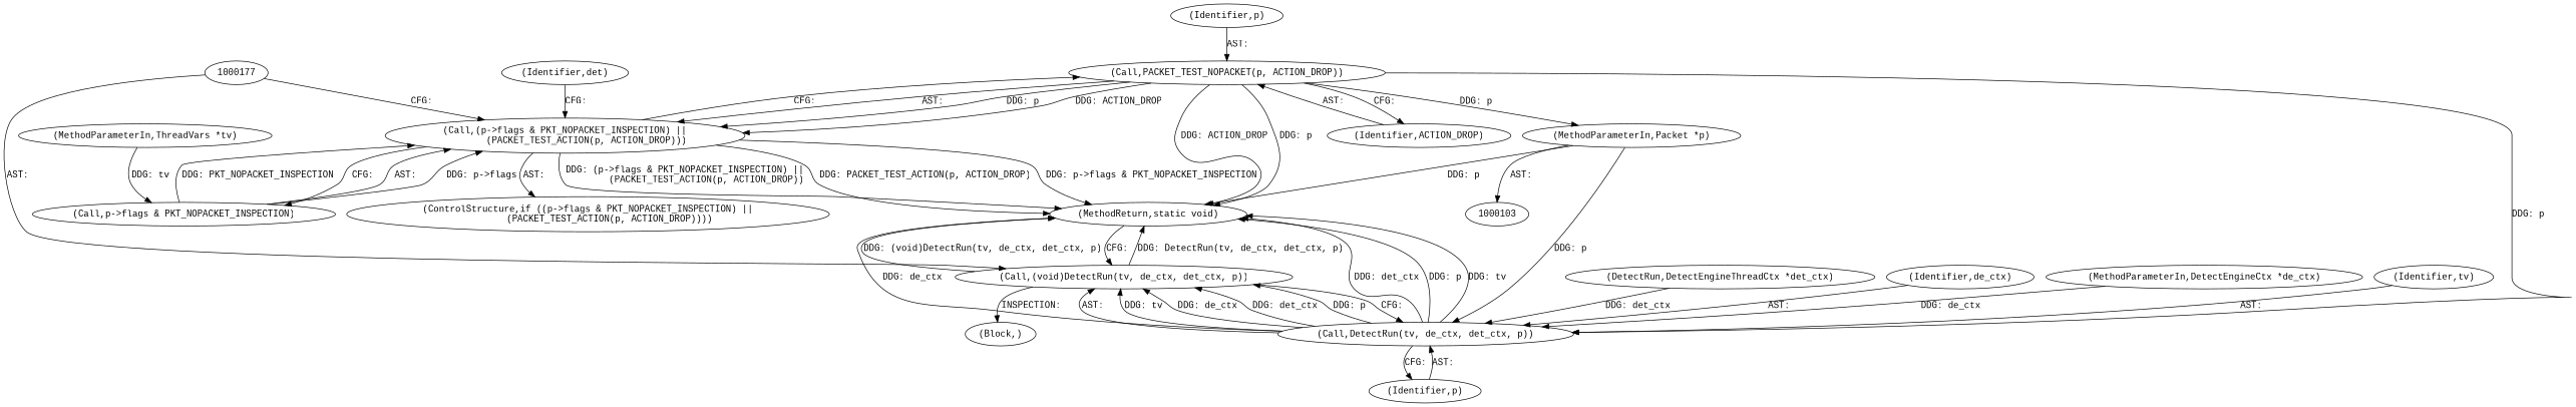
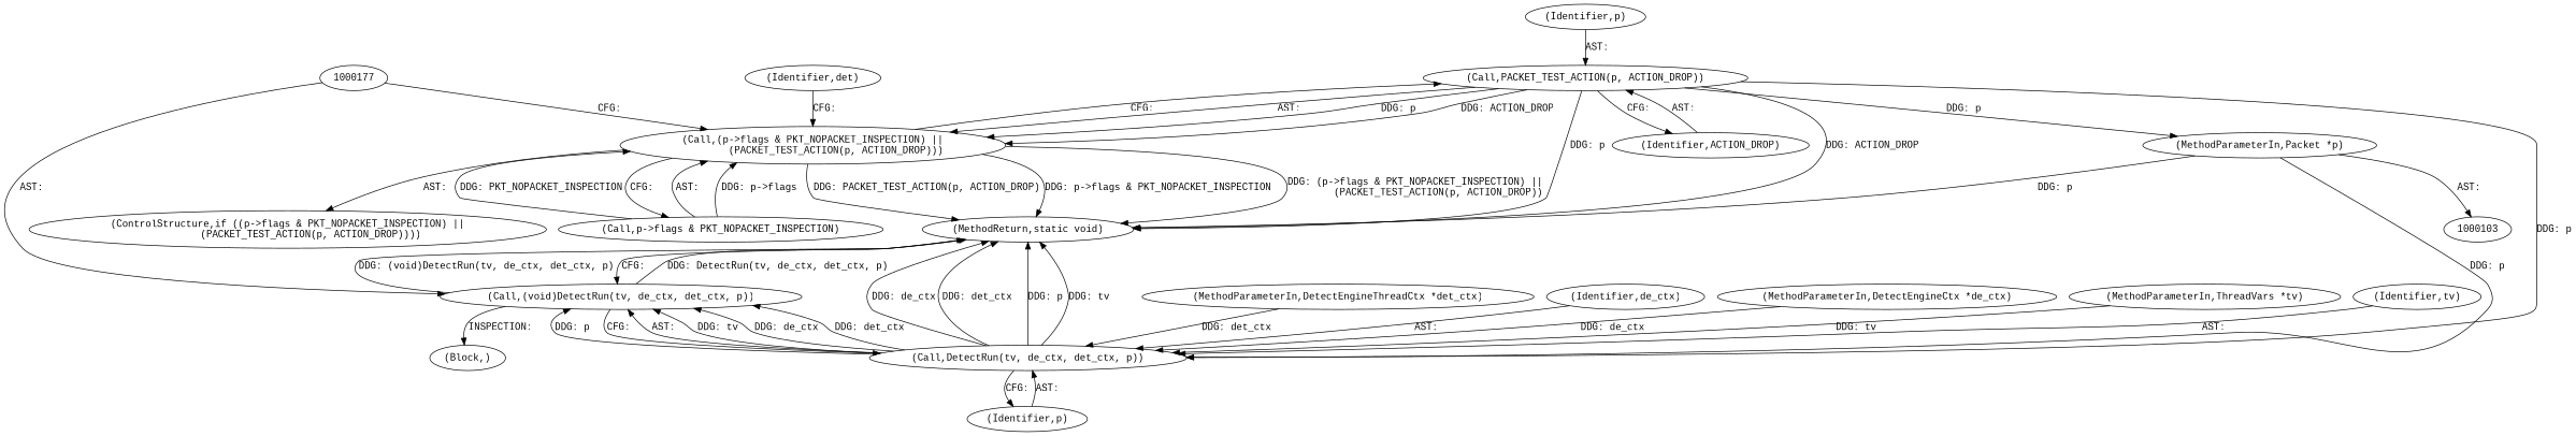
  digraph {
    fontname="Liberation Mono"
    node [fontname="Liberation Mono"]
    edge [fontname="Liberation Mono"]
-   n1 [label="(Call,PACKET_TEST_NOPACKET(p, ACTION_DROP))"]
+   n1 [label="(Call,PACKET_TEST_ACTION(p, ACTION_DROP))"]
    n2 [label="(Call,(p->flags & PKT_NOPACKET_INSPECTION) ||\n        (PACKET_TEST_ACTION(p, ACTION_DROP)))"]
    n3 [label="(Call,DetectRun(tv, de_ctx, det_ctx, p))"]
    n4 [label="(MethodReturn,static void)"]
    n5 [label="(Identifier,ACTION_DROP)"]
    n6 [label="(MethodParameterIn,Packet *p)"]
    n7 [label="(Call,p->flags & PKT_NOPACKET_INSPECTION)"]
    n8 [label="(ControlStructure,if ((p->flags & PKT_NOPACKET_INSPECTION) ||\n        (PACKET_TEST_ACTION(p, ACTION_DROP))))"]
    n9 [label="(Call,(void)DetectRun(tv, de_ctx, det_ctx, p))"]
    n10 [label="(Identifier,p)"]
    1000103
    n12 [label="(Block,)"]
-   n13 [label="(DetectRun,DetectEngineThreadCtx *det_ctx)"]
+   n13 [label="(MethodParameterIn,DetectEngineThreadCtx *det_ctx)"]
    n14 [label="(Identifier,det)"]
    n15 [label="(Identifier,de_ctx)"]
    n16 [label="(MethodParameterIn,DetectEngineCtx *de_ctx)"]
    n17 [label="(MethodParameterIn,ThreadVars *tv)"]
    n18 [label="(Identifier,tv)"]
    n19 [label="(Identifier,p)"]
    1000177
    n1 -> n2 [label="AST: "]
    n1 -> n2 [label="DDG: p"]
    n1 -> n2 [label="DDG: ACTION_DROP"]
    n1 -> n3 [label="DDG: p"]
    n1 -> n4 [label="DDG: ACTION_DROP"]
    n1 -> n4 [label="DDG: p"]
    n1 -> n5 [label="CFG: "]
    n1 -> n6 [label="DDG: p"]
    n2 -> n1 [label="CFG: "]
    n2 -> n4 [label="DDG: (p->flags & PKT_NOPACKET_INSPECTION) ||\n        (PACKET_TEST_ACTION(p, ACTION_DROP))"]
    n2 -> n4 [label="DDG: PACKET_TEST_ACTION(p, ACTION_DROP)"]
    n2 -> n4 [label="DDG: p->flags & PKT_NOPACKET_INSPECTION"]
    n2 -> n7 [label="CFG: "]
    n2 -> n8 [label="AST: "]
    n3 -> n4 [label="DDG: det_ctx"]
    n3 -> n4 [label="DDG: p"]
    n3 -> n4 [label="DDG: tv"]
    n3 -> n4 [label="DDG: de_ctx"]
    n3 -> n9 [label="AST: "]
    n3 -> n9 [label="DDG: tv"]
    n3 -> n9 [label="DDG: de_ctx"]
    n3 -> n9 [label="DDG: det_ctx"]
    n3 -> n9 [label="DDG: p"]
    n3 -> n10 [label="CFG: "]
    n4 -> n9 [label="CFG: "]
    n5 -> n1 [label="AST: "]
    n6 -> n3 [label="DDG: p"]
    n6 -> n4 [label="DDG: p"]
    n6 -> 1000103 [label="AST: "]
    n7 -> n2 [label="AST: "]
    n7 -> n2 [label="DDG: p->flags"]
    n7 -> n2 [label="DDG: PKT_NOPACKET_INSPECTION"]
    n9 -> n3 [label="CFG: "]
    n9 -> n4 [label="DDG: DetectRun(tv, de_ctx, det_ctx, p)"]
    n9 -> n4 [label="DDG: (void)DetectRun(tv, de_ctx, det_ctx, p)"]
    n9 -> n12 [label="INSPECTION: "]
    n10 -> n3 [label="AST: "]
    n13 -> n3 [label="DDG: det_ctx"]
    n14 -> n2 [label="CFG: "]
    n15 -> n3 [label="AST: "]
    n16 -> n3 [label="DDG: de_ctx"]
-   n17 -> n7 [label="DDG: tv"]
+   n17 -> n3 [label="DDG: tv"]
    n18 -> n3 [label="AST: "]
    n19 -> n1 [label="AST: "]
    1000177 -> n2 [label="CFG: "]
    1000177 -> n9 [label="AST: "]
  }
